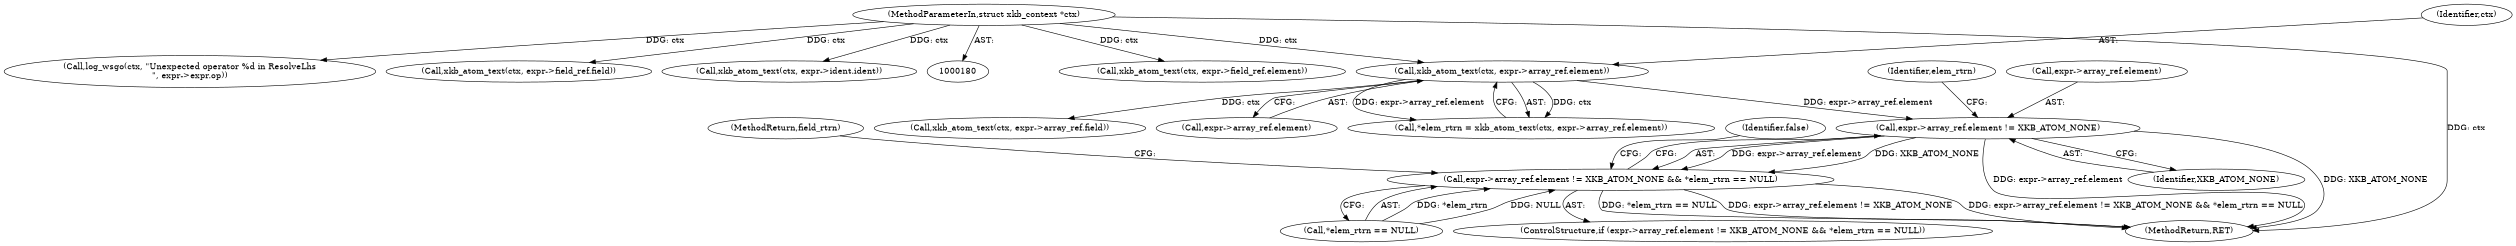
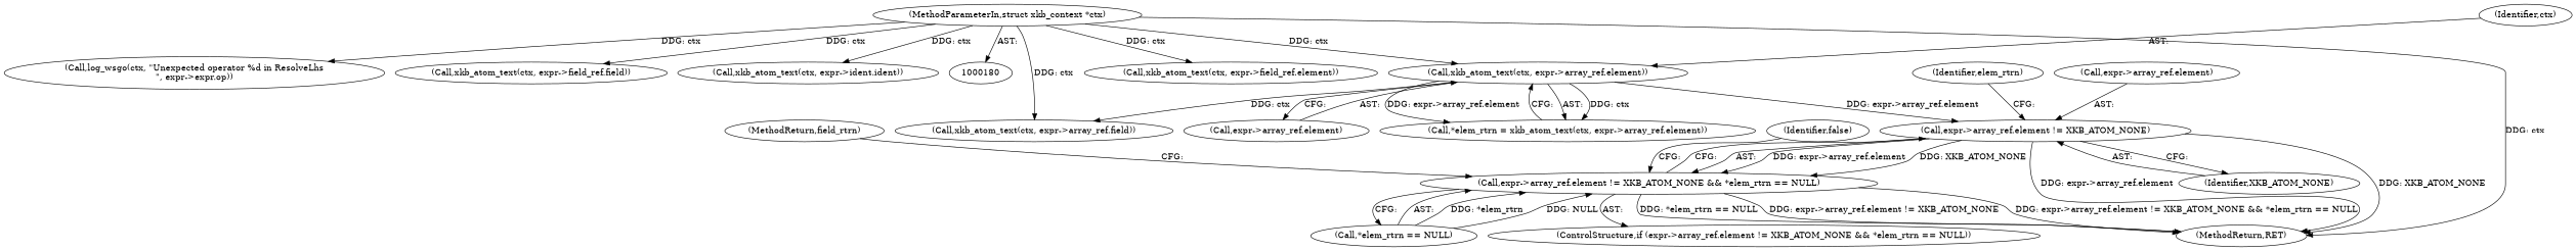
  digraph {
    n1 [label="(Call,expr->array_ref.element != XKB_ATOM_NONE)"]
    n2 [label="(Call,expr->array_ref.element != XKB_ATOM_NONE && *elem_rtrn == NULL)"]
    n3 [label="(Identifier,XKB_ATOM_NONE)"]
    n4 [label="(MethodReturn,RET)"]
    n5 [label="(ControlStructure,if (expr->array_ref.element != XKB_ATOM_NONE && *elem_rtrn == NULL))"]
    n6 [label="(Call,*elem_rtrn == NULL)"]
    n7 [label="(Call,xkb_atom_text(ctx, expr->array_ref.element))"]
    n8 [label="(Call,*elem_rtrn = xkb_atom_text(ctx, expr->array_ref.element))"]
    n9 [label="(Call,xkb_atom_text(ctx, expr->array_ref.field))"]
    n10 [label="(Call,expr->array_ref.element)"]
    n11 [label="(MethodParameterIn,struct xkb_context *ctx)"]
    n12 [label="(Call,xkb_atom_text(ctx, expr->field_ref.element))"]
    n13 [label="(Call,log_wsgo(ctx, \"Unexpected operator %d in ResolveLhs\n\", expr->expr.op))"]
    n14 [label="(Call,xkb_atom_text(ctx, expr->field_ref.field))"]
    n15 [label="(Call,xkb_atom_text(ctx, expr->ident.ident))"]
    n16 [label=1000180]
    n17 [label="(Identifier,ctx)"]
    n18 [label="(Call,expr->array_ref.element)"]
    n19 [label="(MethodReturn,field_rtrn)"]
    n20 [label="(Identifier,false)"]
    n21 [label="(Identifier,elem_rtrn)"]
    n1 -> n2 [label="AST: "]
    n1 -> n2 [label="DDG: expr->array_ref.element"]
    n1 -> n2 [label="DDG: XKB_ATOM_NONE"]
    n1 -> n3 [label="CFG: "]
    n1 -> n4 [label="DDG: XKB_ATOM_NONE"]
    n1 -> n4 [label="DDG: expr->array_ref.element"]
    n2 -> n1 [label="CFG: "]
    n2 -> n4 [label="DDG: expr->array_ref.element != XKB_ATOM_NONE && *elem_rtrn == NULL"]
    n2 -> n4 [label="DDG: *elem_rtrn == NULL"]
    n2 -> n4 [label="DDG: expr->array_ref.element != XKB_ATOM_NONE"]
    n2 -> n5 [label="AST: "]
    n2 -> n6 [label="CFG: "]
    n3 -> n1 [label="AST: "]
    n6 -> n2 [label="AST: "]
    n6 -> n2 [label="DDG: *elem_rtrn"]
    n6 -> n2 [label="DDG: NULL"]
    n7 -> n1 [label="DDG: expr->array_ref.element"]
    n7 -> n8 [label="AST: "]
    n7 -> n8 [label="DDG: ctx"]
    n7 -> n8 [label="DDG: expr->array_ref.element"]
    n7 -> n9 [label="DDG: ctx"]
    n7 -> n10 [label="CFG: "]
    n8 -> n7 [label="CFG: "]
    n10 -> n7 [label="AST: "]
    n11 -> n4 [label="DDG: ctx"]
    n11 -> n7 [label="DDG: ctx"]
+   n11 -> n9 [label="DDG: ctx"]
    n11 -> n12 [label="DDG: ctx"]
    n11 -> n13 [label="DDG: ctx"]
    n11 -> n14 [label="DDG: ctx"]
    n11 -> n15 [label="DDG: ctx"]
    n11 -> n16 [label="AST: "]
    n17 -> n7 [label="AST: "]
    n18 -> n1 [label="AST: "]
    n19 -> n2 [label="CFG: "]
    n20 -> n2 [label="CFG: "]
    n21 -> n1 [label="CFG: "]
  }
